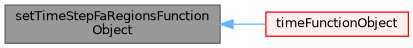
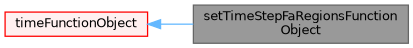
  digraph {
    rankdir=LR
    node [fontname=Helvetica fontsize=10 shape=box style=filled]
    n1 [color=gray40 fillcolor=grey60 fontcolor=black height=0.2 label="setTimeStepFaRegionsFunction\lObject" width=0.4]
    n2 [color=red fillcolor="#FFF0F0" height=0.2 label=timeFunctionObject width=0.4]
-   n1 -> n2 [color=steelblue1 dir=back fontname=Helvetica fontsize=10 labelfontname=Helvetica labelfontsize=10 style=solid]
+   n2 -> n1 [color=steelblue1 dir=back fontname=Helvetica fontsize=10 labelfontname=Helvetica labelfontsize=10 style=solid]
  }
